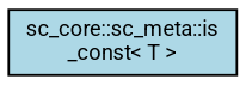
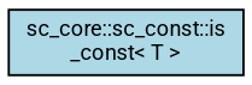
  digraph {
    rankdir=TB
    fontname=Roboto
-   n1 [color=black fillcolor=lightblue fontname=Roboto fontsize=10 height=0.2 label="sc_core::sc_meta::is\l_const\< T \>" shape=record style=filled width=0.4]
+   n1 [color=black fillcolor=lightblue fontname=Roboto fontsize=10 height=0.2 label="sc_core::sc_const::is\l_const\< T \>" shape=record style=filled width=0.4]
  }
